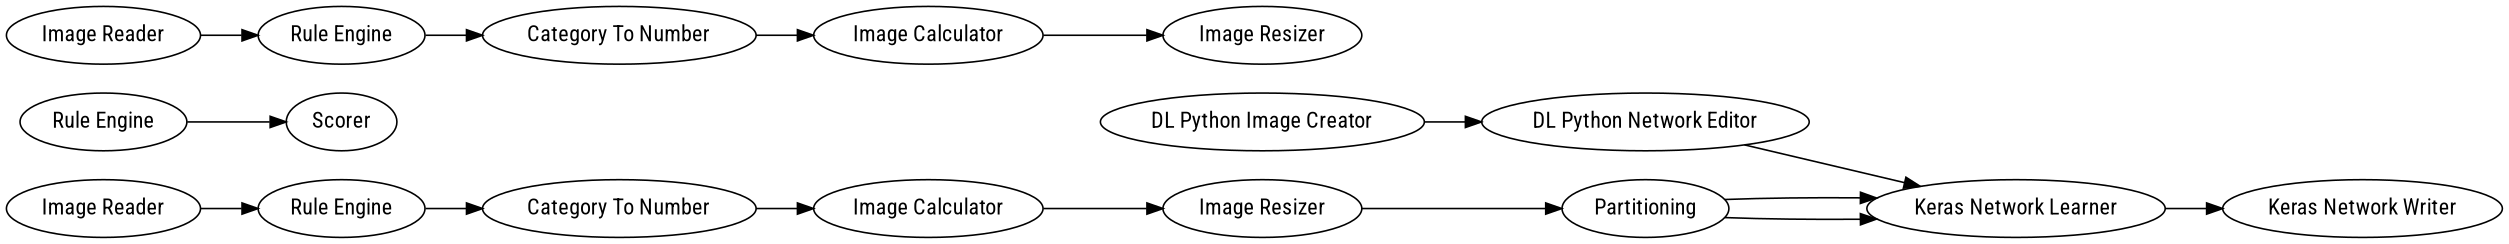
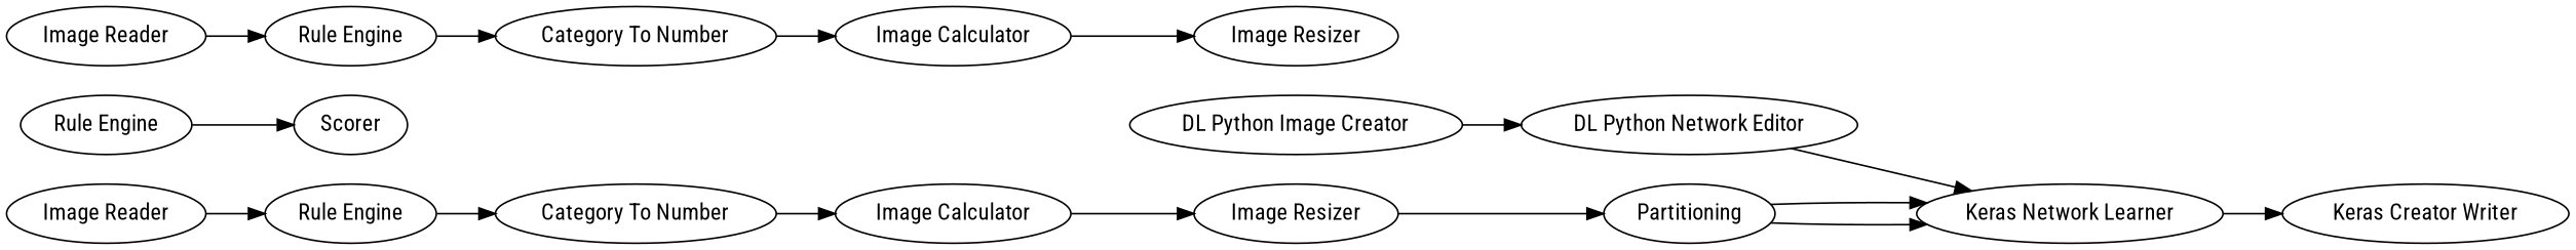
  digraph {
    fontname="Roboto Condensed"
    rankdir=LR
    node [fontname="Roboto Condensed"]
    edge [fontname="Roboto Condensed"]
    n1 [label="Rule Engine"]
    n2 [label="Category To Number"]
    n3 [label="Image Calculator"]
    n4 [label="Image Reader"]
    n5 [label="Image Resizer"]
    n6 [label=Partitioning]
    n7 [label="Keras Network Learner"]
-   n8 [label="Keras Network Writer"]
+   n8 [label="Keras Creator Writer"]
    n9 [label="DL Python Image Creator"]
    n10 [label="DL Python Network Editor"]
    n11 [label=Scorer]
    n12 [label="Rule Engine"]
    n13 [label="Image Reader"]
    n14 [label="Rule Engine"]
    n15 [label="Category To Number"]
    n16 [label="Image Calculator"]
    n17 [label="Image Resizer"]
    n1 -> n2
    n2 -> n3
    n3 -> n5
    n4 -> n1
    n5 -> n6
    n6 -> n7
    n6 -> n7
    n7 -> n8
    n9 -> n10
    n10 -> n7
    n12 -> n11
    n13 -> n14
    n14 -> n15
    n15 -> n16
    n16 -> n17
  }
